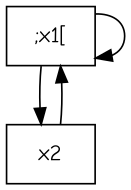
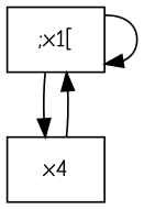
  digraph {
    fontname="Comic Neue"
    node [shape=box fontname="Comic Neue"]
    edge [style=solid fontname="Comic Neue"]
    n1 [label=";x1["]
-   n2 [label=x2]
+   n2 [label=x4]
    n1 -> n1
    n1 -> n2
    n2 -> n1
  }
